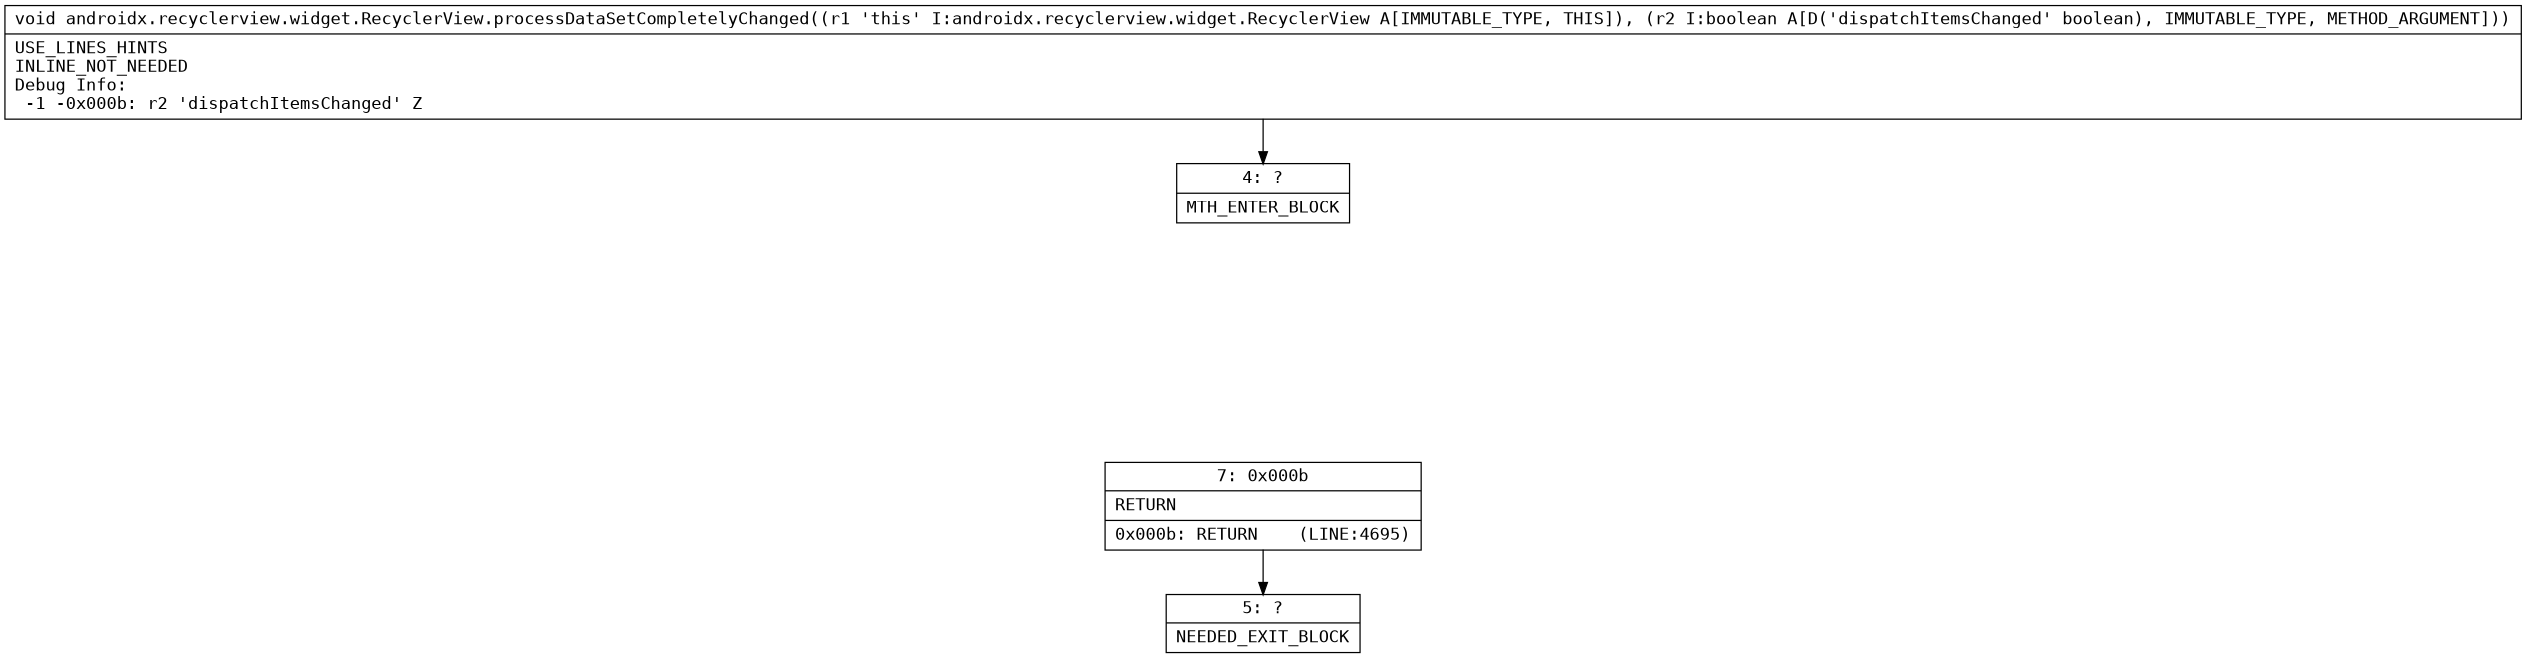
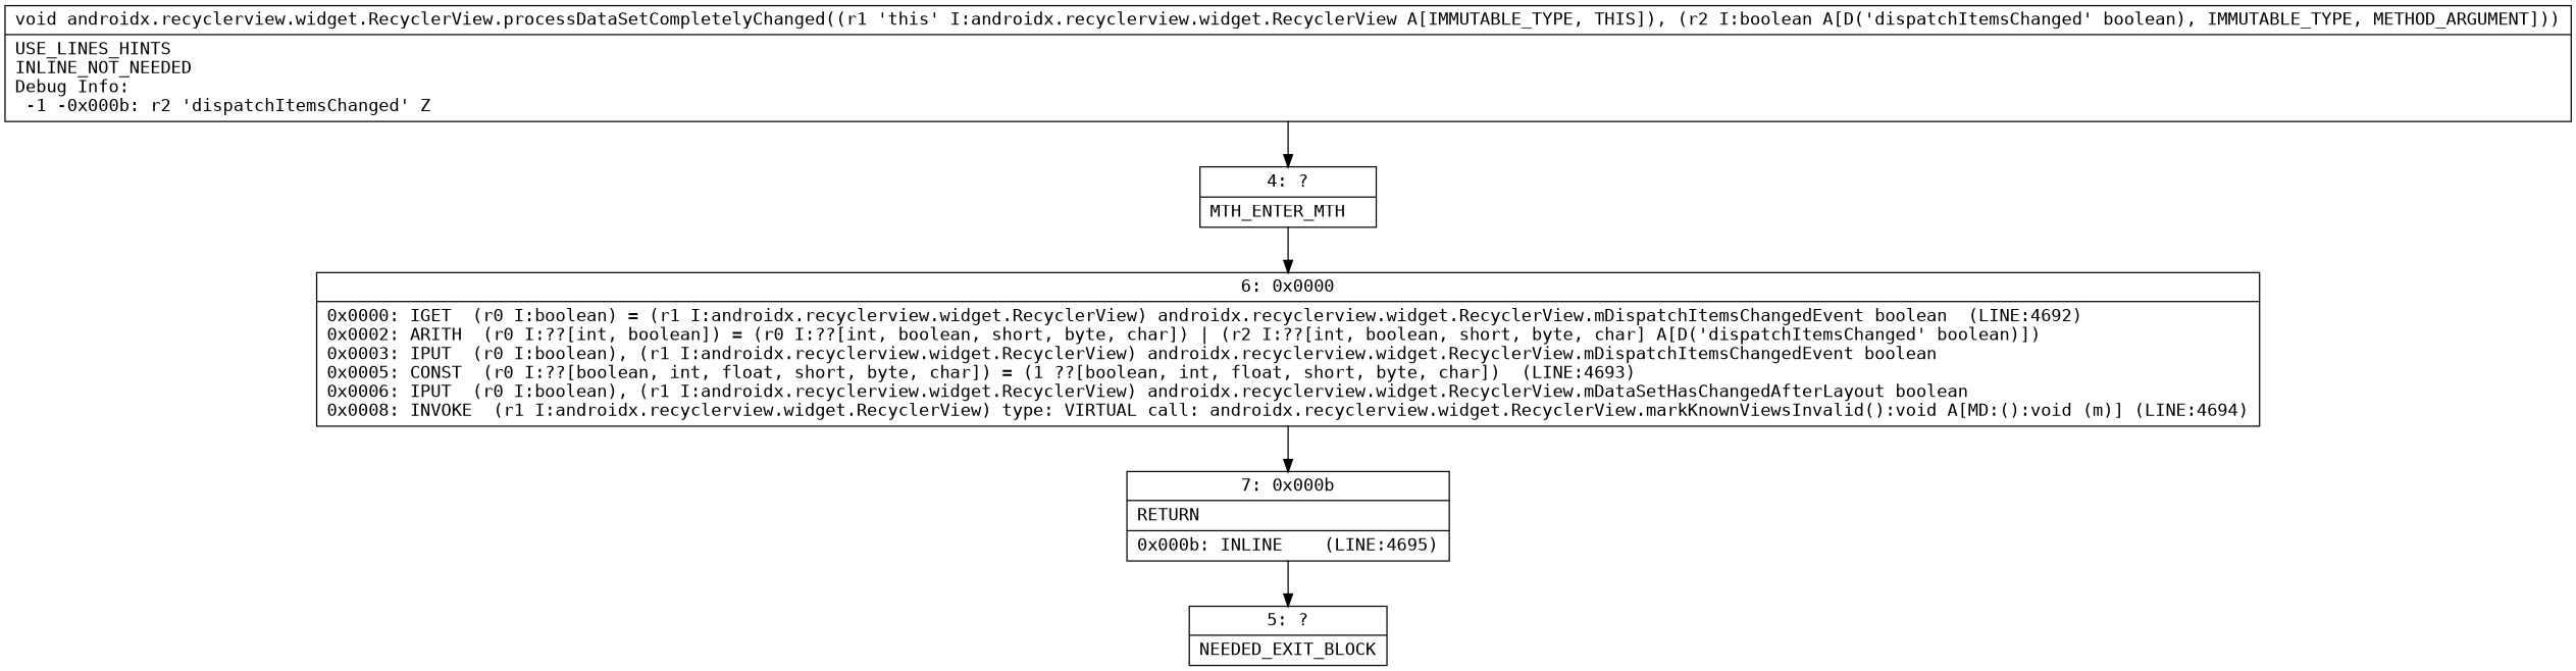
  digraph {
    fontname="DejaVu Sans Mono"
    node [fontname="DejaVu Sans Mono" shape=record]
    edge [fontname="DejaVu Sans Mono"]
-   n1 [label="{4\:\ ?|MTH_ENTER_BLOCK\l}"]
-   n3 [label="{7\:\ 0x000b|RETURN\l|0x000b: RETURN    (LINE:4695)\l}"]
+   n1 [label="{4\:\ ?|MTH_ENTER_MTH\l}"]
+   n2 [label="{6\:\ 0x0000|0x0000: IGET  (r0 I:boolean) = (r1 I:androidx.recyclerview.widget.RecyclerView) androidx.recyclerview.widget.RecyclerView.mDispatchItemsChangedEvent boolean  (LINE:4692)\l0x0002: ARITH  (r0 I:??[int, boolean]) = (r0 I:??[int, boolean, short, byte, char]) \| (r2 I:??[int, boolean, short, byte, char] A[D('dispatchItemsChanged' boolean)]) \l0x0003: IPUT  (r0 I:boolean), (r1 I:androidx.recyclerview.widget.RecyclerView) androidx.recyclerview.widget.RecyclerView.mDispatchItemsChangedEvent boolean \l0x0005: CONST  (r0 I:??[boolean, int, float, short, byte, char]) = (1 ??[boolean, int, float, short, byte, char])  (LINE:4693)\l0x0006: IPUT  (r0 I:boolean), (r1 I:androidx.recyclerview.widget.RecyclerView) androidx.recyclerview.widget.RecyclerView.mDataSetHasChangedAfterLayout boolean \l0x0008: INVOKE  (r1 I:androidx.recyclerview.widget.RecyclerView) type: VIRTUAL call: androidx.recyclerview.widget.RecyclerView.markKnownViewsInvalid():void A[MD:():void (m)] (LINE:4694)\l}"]
+   n3 [label="{7\:\ 0x000b|RETURN\l|0x000b: INLINE    (LINE:4695)\l}"]
    n4 [label="{5\:\ ?|NEEDED_EXIT_BLOCK\l}"]
    n5 [label="{void androidx.recyclerview.widget.RecyclerView.processDataSetCompletelyChanged((r1 'this' I:androidx.recyclerview.widget.RecyclerView A[IMMUTABLE_TYPE, THIS]), (r2 I:boolean A[D('dispatchItemsChanged' boolean), IMMUTABLE_TYPE, METHOD_ARGUMENT]))  | USE_LINES_HINTS\lINLINE_NOT_NEEDED\lDebug Info:\l  \-1 \-0x000b: r2 'dispatchItemsChanged' Z\l}"]
+   n1 -> n2
+   n2 -> n3
    n3 -> n4
    n5 -> n1
  }
